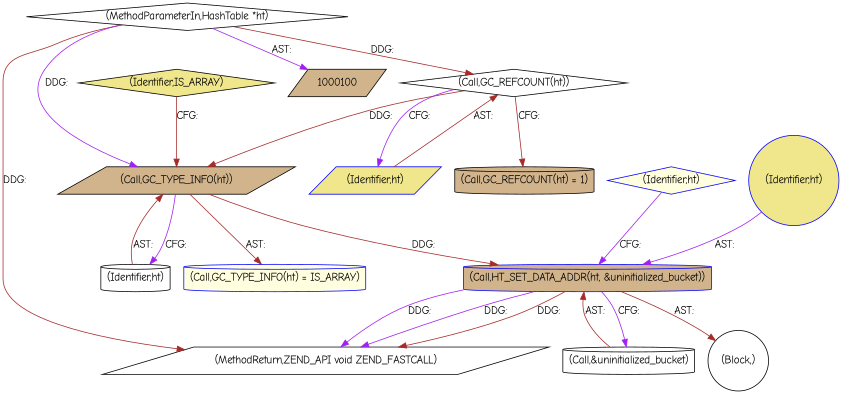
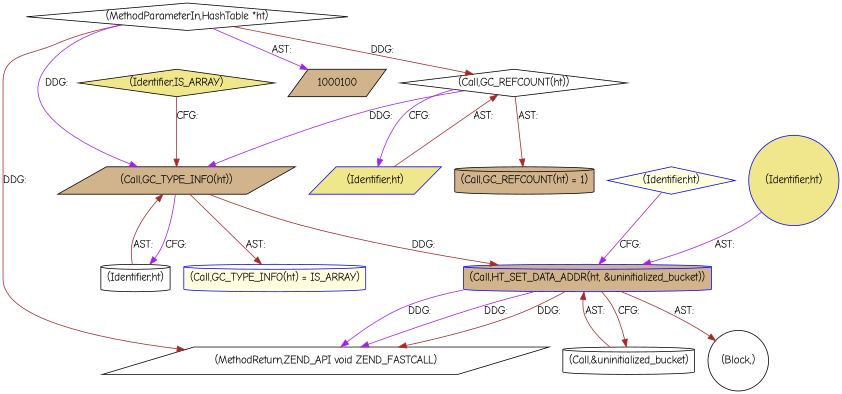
  digraph {
    fontname="Comic Neue"
    node [color=black fillcolor=white fontname="Comic Neue" shape=cylinder style=filled]
    edge [color=brown fontname="Comic Neue"]
    n1 [color=blue fillcolor=tan label="(Call,HT_SET_DATA_ADDR(ht, &uninitialized_bucket))"]
    n2 [label="(Call,&uninitialized_bucket)"]
    n3 [label="(Block,)" shape=circle]
    n4 [label="(MethodReturn,ZEND_API void ZEND_FASTCALL)" shape=parallelogram]
    n5 [fillcolor=tan label="(Call,GC_TYPE_INFO(ht))" shape=parallelogram]
    n6 [label="(Identifier,ht)"]
    n7 [color=blue fillcolor=lightyellow label="(Call,GC_TYPE_INFO(ht) = IS_ARRAY)"]
    n8 [label="(Call,GC_REFCOUNT(ht))" shape=diamond]
    n9 [fillcolor=tan label="(Call,GC_REFCOUNT(ht) = 1)"]
    n10 [color=blue fillcolor=khaki label="(Identifier,ht)" shape=parallelogram]
    n11 [label="(MethodParameterIn,HashTable *ht)" shape=diamond]
    1000100 [fillcolor=tan shape=parallelogram]
    n13 [fillcolor=khaki label="(Identifier,IS_ARRAY)" shape=diamond]
    n14 [color=blue fillcolor=lightyellow label="(Identifier,ht)" shape=diamond]
    n15 [color=blue fillcolor=khaki label="(Identifier,ht)" shape=circle]
-   n1 -> n2 [color=purple label="CFG: "]
+   n1 -> n2 [label="CFG: "]
    n1 -> n3 [label="AST: "]
    n1 -> n4 [color=purple label="DDG: "]
    n1 -> n4 [color=purple label="DDG: "]
    n1 -> n4 [label="DDG: "]
    n2 -> n1 [label="AST: "]
    n5 -> n1 [label="DDG: "]
    n5 -> n6 [color=purple label="CFG: "]
    n5 -> n7 [label="AST: "]
    n6 -> n5 [label="AST: "]
-   n8 -> n5 [label="DDG: "]
-   n8 -> n9 [label="CFG: "]
+   n8 -> n5 [color=purple label="DDG: "]
+   n8 -> n9 [label="AST: "]
    n8 -> n10 [color=purple label="CFG: "]
    n10 -> n8 [label="AST: "]
    n11 -> n4 [label="DDG: "]
    n11 -> n5 [color=purple label="DDG: "]
    n11 -> n8 [label="DDG: "]
    n11 -> 1000100 [color=purple label="AST: "]
    n13 -> n5 [label="CFG: "]
    n14 -> n1 [color=purple label="CFG: "]
    n15 -> n1 [color=purple label="AST: "]
  }
